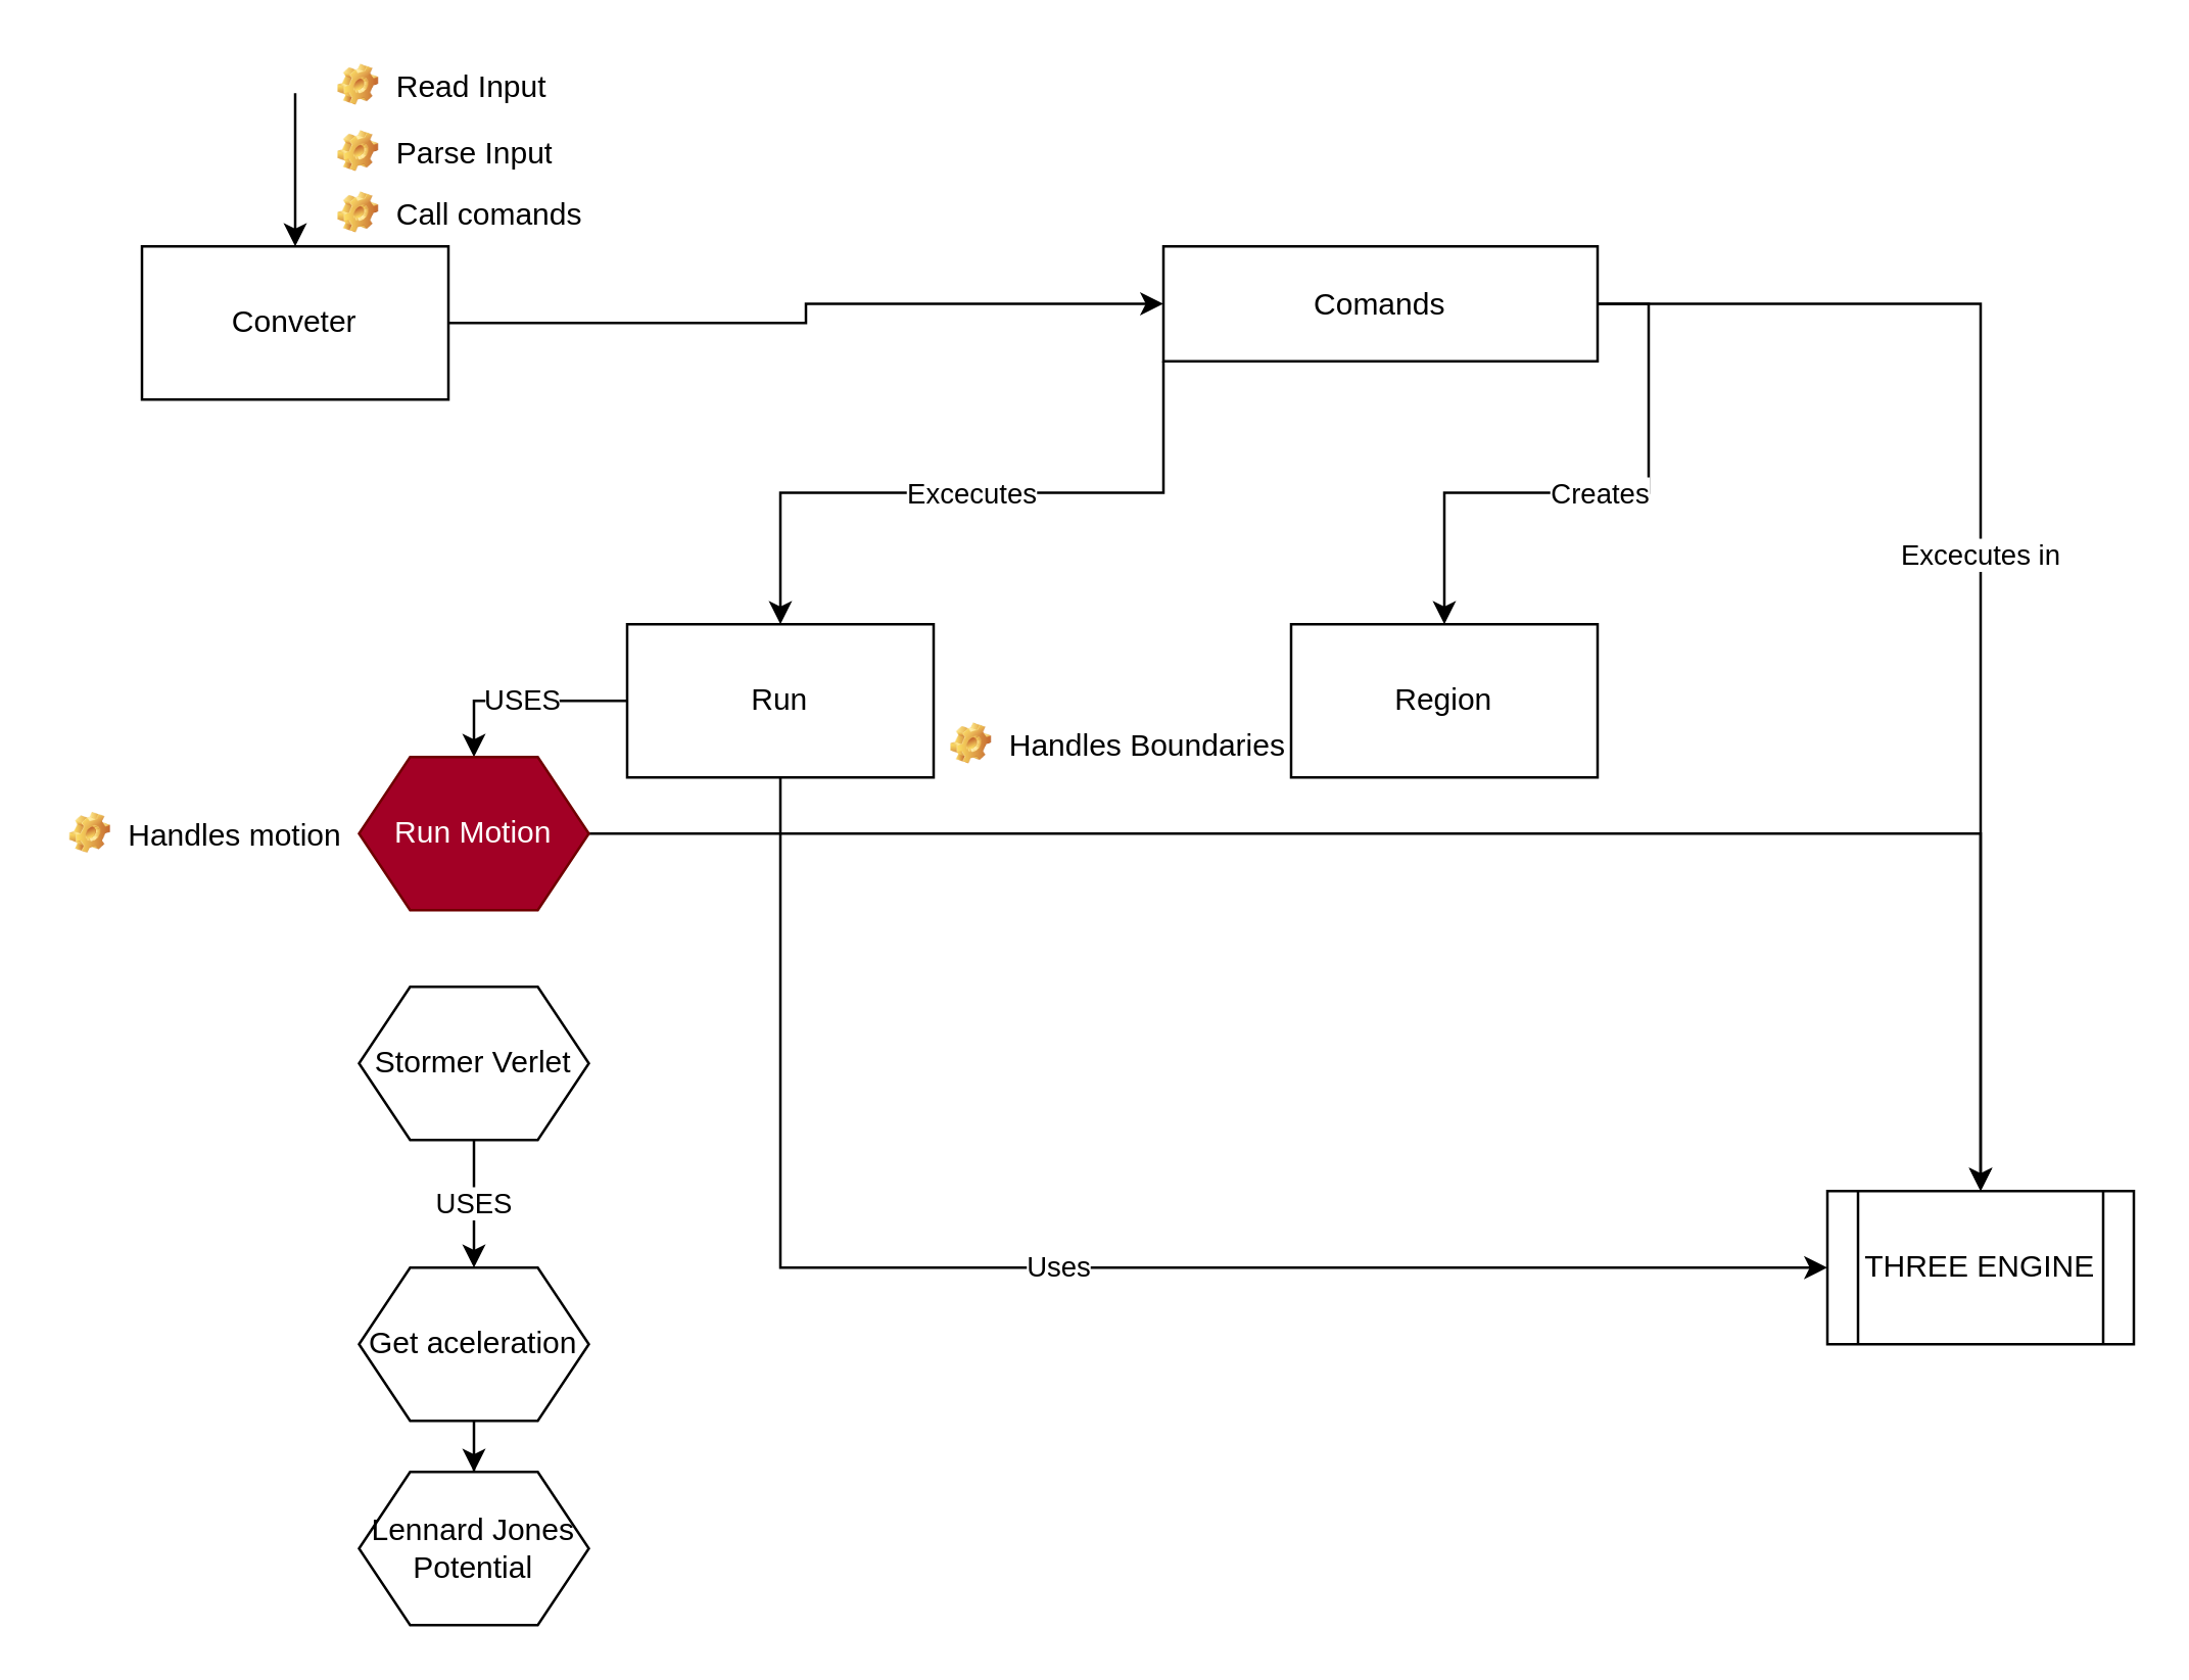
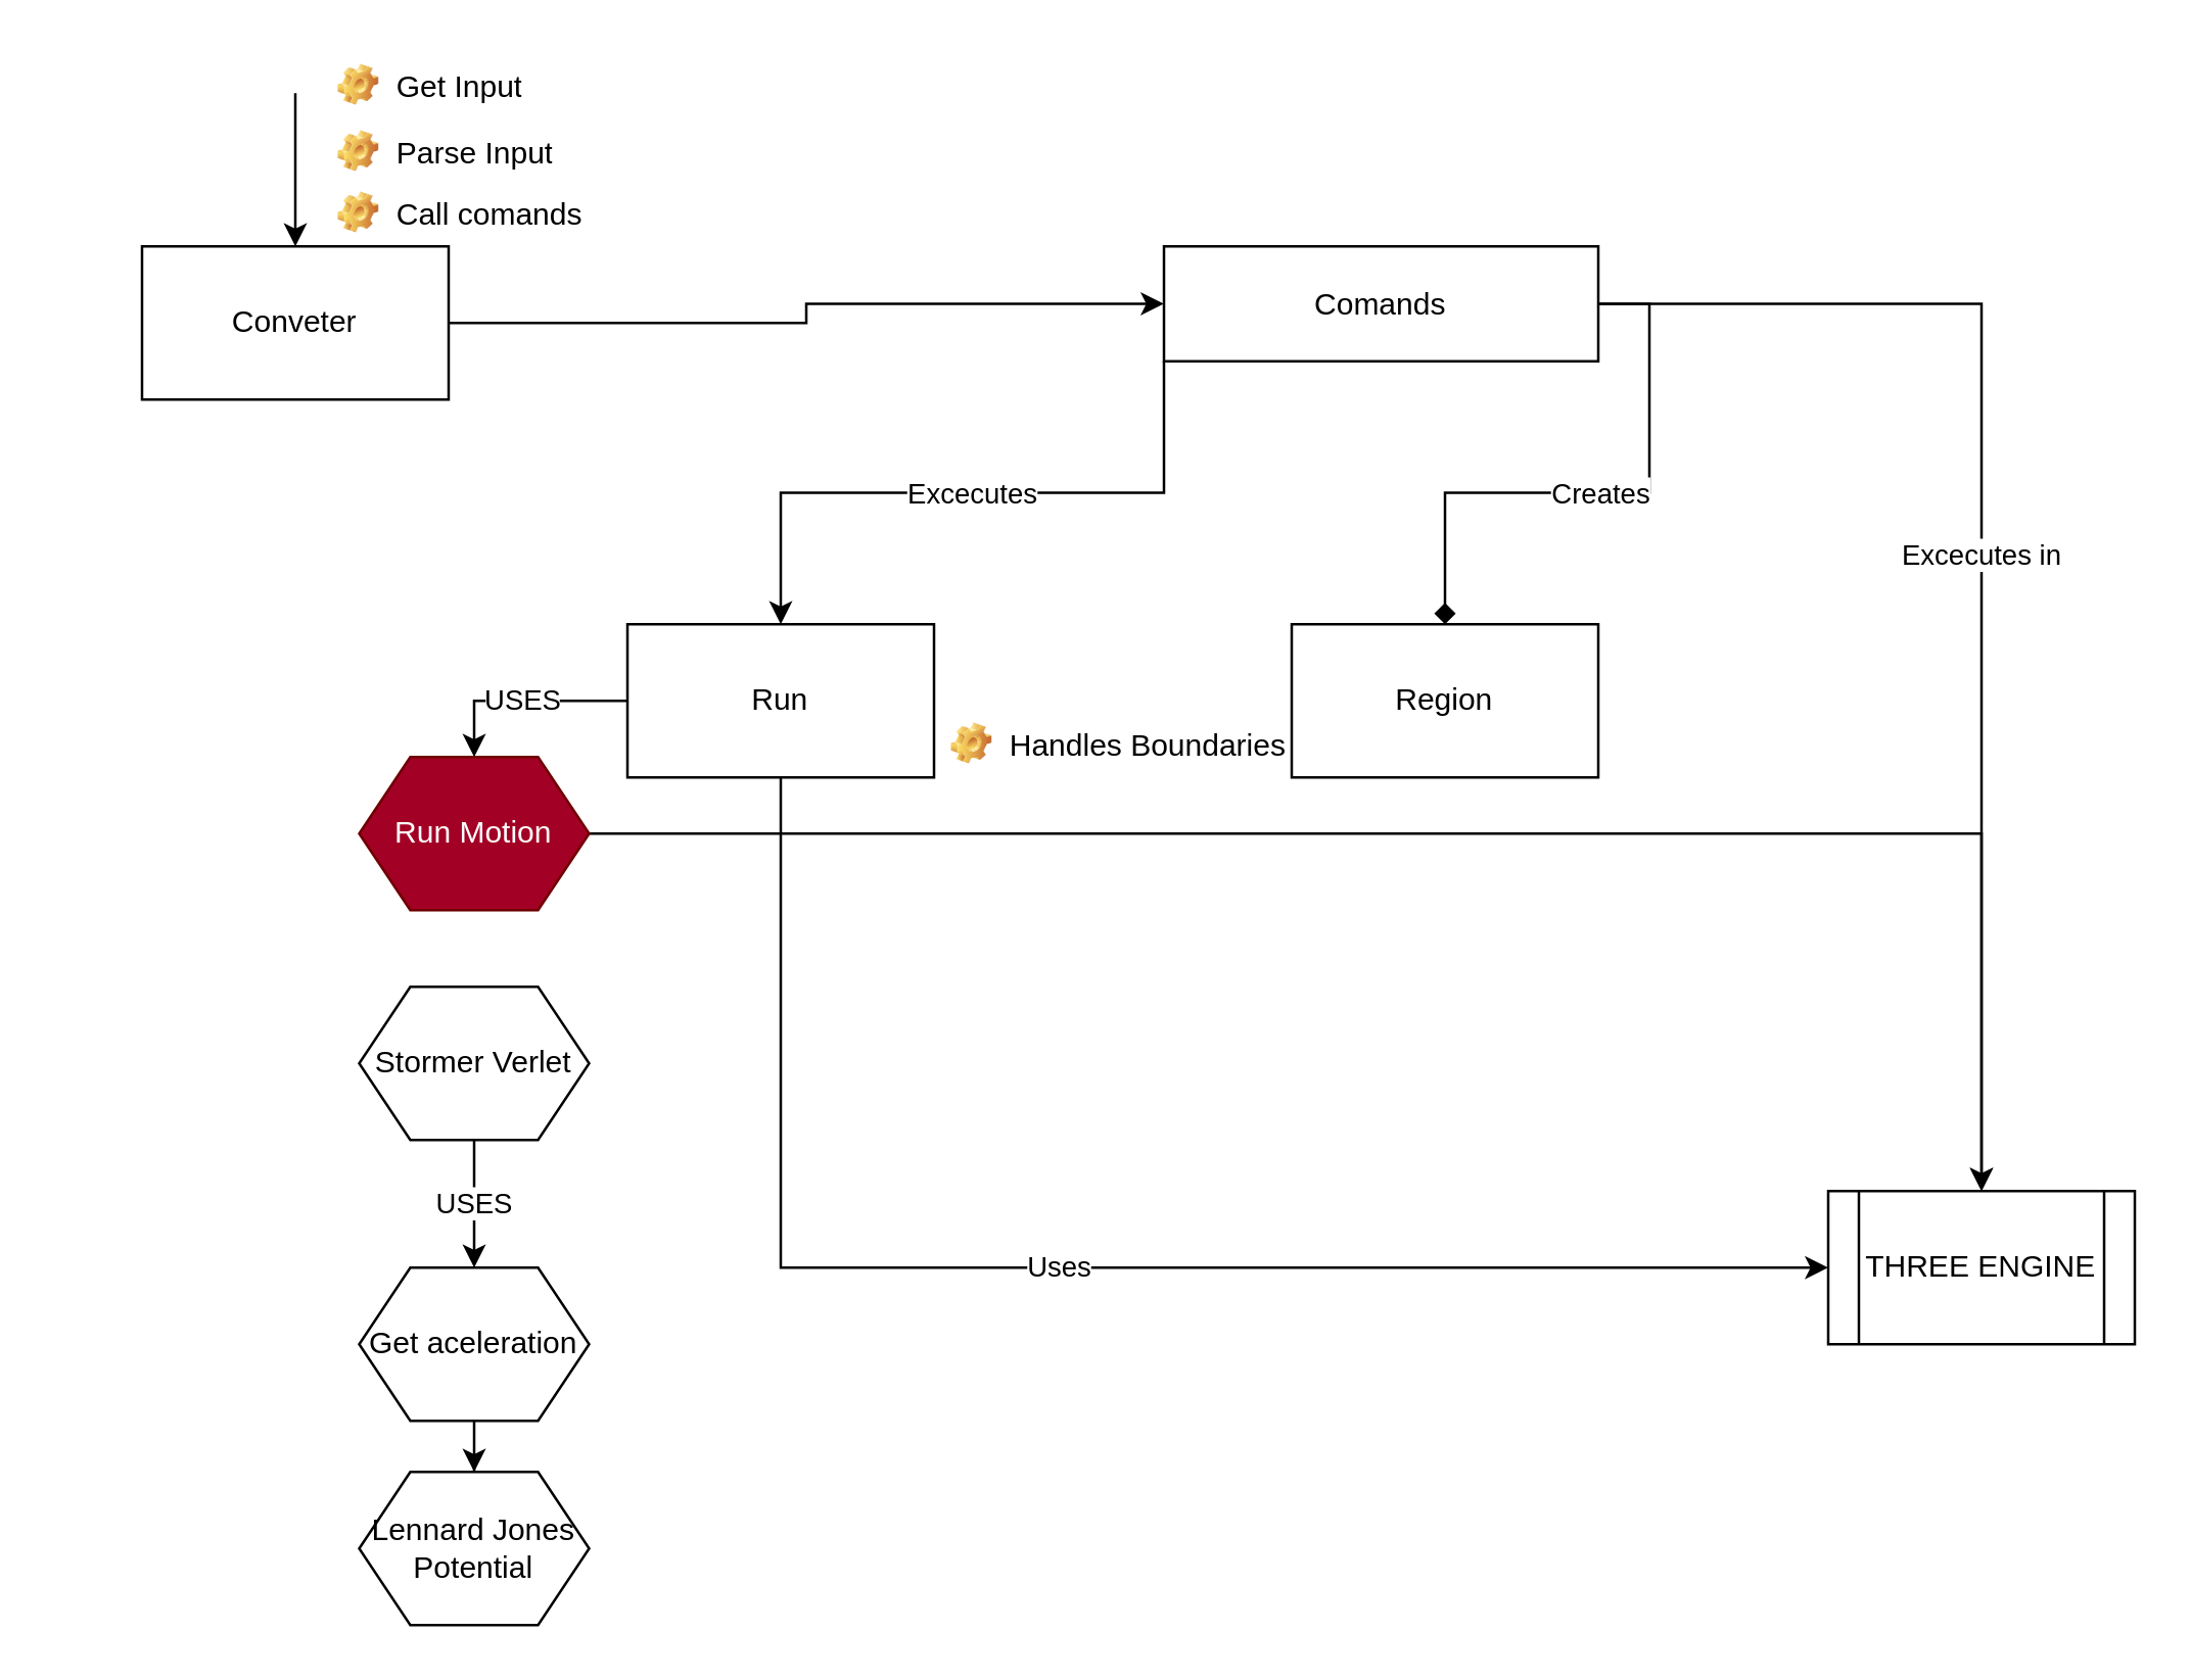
  <mxCell id="0" />
  <mxCell id="1" parent="0" />
- <mxCell id="2" value="Creates" style="edgeStyle=orthogonalEdgeStyle;rounded=0;orthogonalLoop=1;jettySize=auto;html=1;exitX=1;exitY=0.5;exitDx=0;exitDy=0;entryX=0.5;entryY=0;entryDx=0;entryDy=0;" parent="1" source="5" target="11" edge="1"><mxGeometry relative="1" as="geometry" /></mxCell>
+ <mxCell id="2" value="Creates" style="edgeStyle=orthogonalEdgeStyle;rounded=0;orthogonalLoop=1;jettySize=auto;html=1;exitX=1;exitY=0.5;exitDx=0;exitDy=0;entryX=0.5;entryY=0;entryDx=0;entryDy=0;endArrow=diamond;" parent="1" source="5" target="11" edge="1"><mxGeometry relative="1" as="geometry" /></mxCell>
  <mxCell id="3" value="Excecutes in" style="edgeStyle=orthogonalEdgeStyle;rounded=0;orthogonalLoop=1;jettySize=auto;html=1;entryX=0.5;entryY=0;entryDx=0;entryDy=0;" parent="1" source="5" target="8" edge="1"><mxGeometry x="-0.003" relative="1" as="geometry"><mxPoint as="offset" /></mxGeometry></mxCell>
  <mxCell id="4" value="Excecutes" style="edgeStyle=orthogonalEdgeStyle;rounded=0;orthogonalLoop=1;jettySize=auto;html=1;exitX=0;exitY=1;exitDx=0;exitDy=0;entryX=0.5;entryY=0;entryDx=0;entryDy=0;" parent="1" source="5" target="13" edge="1"><mxGeometry relative="1" as="geometry" /></mxCell>
  <mxCell id="5" value="Comands" style="rounded=0;whiteSpace=wrap;html=1;" parent="1" vertex="1"><mxGeometry x="455" y="96" width="170" height="45" as="geometry" /></mxCell>
  <mxCell id="6" style="edgeStyle=orthogonalEdgeStyle;rounded=0;orthogonalLoop=1;jettySize=auto;html=1;exitX=1;exitY=0.5;exitDx=0;exitDy=0;entryX=0;entryY=0.5;entryDx=0;entryDy=0;" parent="1" source="7" target="5" edge="1"><mxGeometry relative="1" as="geometry" /></mxCell>
  <mxCell id="7" value="Conveter" style="rounded=0;whiteSpace=wrap;html=1;" parent="1" vertex="1"><mxGeometry x="55" y="96" width="120" height="60" as="geometry" /></mxCell>
  <mxCell id="8" value="THREE ENGINE" style="shape=process;whiteSpace=wrap;html=1;backgroundOutline=1;" parent="1" vertex="1"><mxGeometry x="715" y="466" width="120" height="60" as="geometry" /></mxCell>
  <mxCell id="9" value="" style="edgeStyle=none;orthogonalLoop=1;jettySize=auto;html=1;rounded=0;entryX=0.5;entryY=0;entryDx=0;entryDy=0;" parent="1" target="7" edge="1"><mxGeometry width="100" relative="1" as="geometry"><mxPoint x="115" y="36" as="sourcePoint" /><mxPoint x="205" y="-24" as="targetPoint" /><Array as="points" /></mxGeometry></mxCell>
  <mxCell id="10" value="Uses" style="edgeStyle=orthogonalEdgeStyle;rounded=0;orthogonalLoop=1;jettySize=auto;html=1;exitX=0.5;exitY=1;exitDx=0;exitDy=0;entryX=0;entryY=0.5;entryDx=0;entryDy=0;" parent="1" source="13" target="8" edge="1"><mxGeometry relative="1" as="geometry" /></mxCell>
  <mxCell id="11" value="Region" style="rounded=0;whiteSpace=wrap;html=1;" parent="1" vertex="1"><mxGeometry x="505" y="244" width="120" height="60" as="geometry" /></mxCell>
  <mxCell id="12" value="USES" style="edgeStyle=orthogonalEdgeStyle;rounded=0;orthogonalLoop=1;jettySize=auto;html=1;entryX=0.5;entryY=0;entryDx=0;entryDy=0;" edge="1" parent="1" source="13" target="25"><mxGeometry relative="1" as="geometry" /></mxCell>
  <mxCell id="13" value="Run" style="rounded=0;whiteSpace=wrap;html=1;" parent="1" vertex="1"><mxGeometry x="245" y="244" width="120" height="60" as="geometry" /></mxCell>
- <mxCell id="14" value="Handles motion" style="label;fontStyle=0;strokeColor=none;fillColor=none;align=left;verticalAlign=top;overflow=hidden;spacingLeft=28;spacingRight=4;rotatable=0;points=[[0,0.5],[1,0.5]];portConstraint=eastwest;imageWidth=16;imageHeight=16;whiteSpace=wrap;html=1;image=img/clipart/Gear_128x128.png" parent="1" vertex="1"><mxGeometry x="20" y="313" width="120" height="26" as="geometry" /></mxCell>
  <mxCell id="15" value="Handles Boundaries" style="label;fontStyle=0;strokeColor=none;fillColor=none;align=left;verticalAlign=top;overflow=hidden;spacingLeft=28;spacingRight=4;rotatable=0;points=[[0,0.5],[1,0.5]];portConstraint=eastwest;imageWidth=16;imageHeight=16;whiteSpace=wrap;html=1;image=img/clipart/Gear_128x128.png" parent="1" vertex="1"><mxGeometry x="365" y="278" width="150" height="26" as="geometry" /></mxCell>
  <mxCell id="16" value="USES" style="edgeStyle=orthogonalEdgeStyle;rounded=0;orthogonalLoop=1;jettySize=auto;html=1;" edge="1" parent="1" source="17" target="19"><mxGeometry relative="1" as="geometry" /></mxCell>
  <mxCell id="17" value="Stormer Verlet" style="shape=hexagon;perimeter=hexagonPerimeter2;whiteSpace=wrap;html=1;fixedSize=1;" vertex="1" parent="1"><mxGeometry x="140" y="386" width="90" height="60" as="geometry" /></mxCell>
  <mxCell id="18" value="" style="edgeStyle=orthogonalEdgeStyle;rounded=0;orthogonalLoop=1;jettySize=auto;html=1;" edge="1" parent="1" source="19" target="20"><mxGeometry relative="1" as="geometry" /></mxCell>
  <mxCell id="19" value="Get aceleration" style="shape=hexagon;perimeter=hexagonPerimeter2;whiteSpace=wrap;html=1;fixedSize=1;" vertex="1" parent="1"><mxGeometry x="140" y="496" width="90" height="60" as="geometry" /></mxCell>
  <mxCell id="20" value="Lennard Jones Potential" style="shape=hexagon;perimeter=hexagonPerimeter2;whiteSpace=wrap;html=1;fixedSize=1;" vertex="1" parent="1"><mxGeometry x="140" y="576" width="90" height="60" as="geometry" /></mxCell>
  <mxCell id="21" value="Parse Input" style="label;fontStyle=0;strokeColor=none;fillColor=none;align=left;verticalAlign=top;overflow=hidden;spacingLeft=28;spacingRight=4;rotatable=0;points=[[0,0.5],[1,0.5]];portConstraint=eastwest;imageWidth=16;imageHeight=16;whiteSpace=wrap;html=1;image=img/clipart/Gear_128x128.png" vertex="1" parent="1"><mxGeometry x="125" y="46" width="120" height="26" as="geometry" /></mxCell>
- <mxCell id="22" value="Read Input" style="label;fontStyle=0;strokeColor=none;fillColor=none;align=left;verticalAlign=top;overflow=hidden;spacingLeft=28;spacingRight=4;rotatable=0;points=[[0,0.5],[1,0.5]];portConstraint=eastwest;imageWidth=16;imageHeight=16;whiteSpace=wrap;html=1;image=img/clipart/Gear_128x128.png" vertex="1" parent="1"><mxGeometry x="125" y="20" width="120" height="26" as="geometry" /></mxCell>
+ <mxCell id="22" value="Get Input" style="label;fontStyle=0;strokeColor=none;fillColor=none;align=left;verticalAlign=top;overflow=hidden;spacingLeft=28;spacingRight=4;rotatable=0;points=[[0,0.5],[1,0.5]];portConstraint=eastwest;imageWidth=16;imageHeight=16;whiteSpace=wrap;html=1;image=img/clipart/Gear_128x128.png" vertex="1" parent="1"><mxGeometry x="125" y="20" width="120" height="26" as="geometry" /></mxCell>
  <mxCell id="23" value="Call comands" style="label;fontStyle=0;strokeColor=none;fillColor=none;align=left;verticalAlign=top;overflow=hidden;spacingLeft=28;spacingRight=4;rotatable=0;points=[[0,0.5],[1,0.5]];portConstraint=eastwest;imageWidth=16;imageHeight=16;whiteSpace=wrap;html=1;image=img/clipart/Gear_128x128.png" vertex="1" parent="1"><mxGeometry x="125" y="70" width="120" height="26" as="geometry" /></mxCell>
  <mxCell id="24" style="edgeStyle=orthogonalEdgeStyle;rounded=0;orthogonalLoop=1;jettySize=auto;html=1;" edge="1" parent="1" source="25" target="8"><mxGeometry relative="1" as="geometry" /></mxCell>
  <mxCell id="25" value="Run Motion" style="shape=hexagon;perimeter=hexagonPerimeter2;whiteSpace=wrap;html=1;fixedSize=1;fillColor=#a20025;fontColor=#ffffff;strokeColor=#6F0000;" vertex="1" parent="1"><mxGeometry x="140" y="296" width="90" height="60" as="geometry" /></mxCell>
